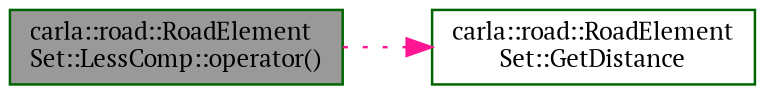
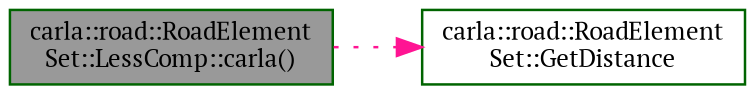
  digraph {
    rankdir=LR
    fontname="PT Serif"
    node [color=darkgreen fontname="PT Serif" fontsize=10 shape=box style=filled]
-   n1 [fillcolor=grey60 fontcolor=black height=0.2 label="carla::road::RoadElement\lSet::LessComp::operator()" width=0.4]
+   n1 [fillcolor=grey60 fontcolor=black height=0.2 label="carla::road::RoadElement\lSet::LessComp::carla()" width=0.4]
    n2 [fillcolor=white height=0.2 label="carla::road::RoadElement\lSet::GetDistance" width=0.4]
    n1 -> n2 [color=deeppink fontname="PT Serif" fontsize=10 labelfontname=Helvetica labelfontsize=10 style=dotted]
  }
